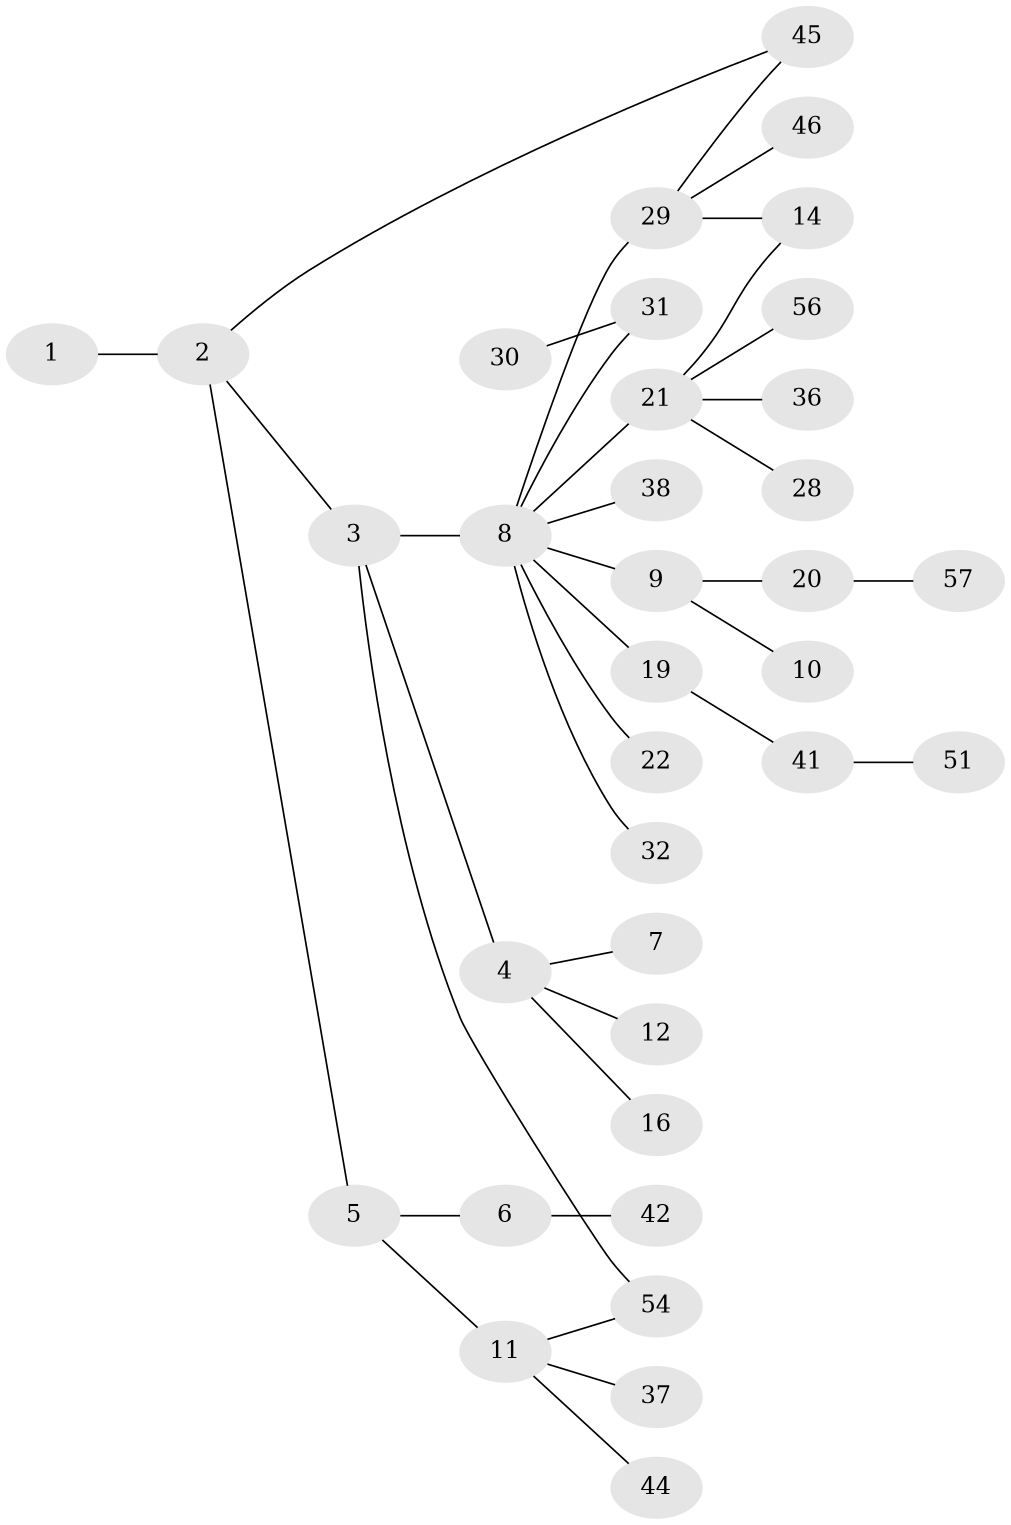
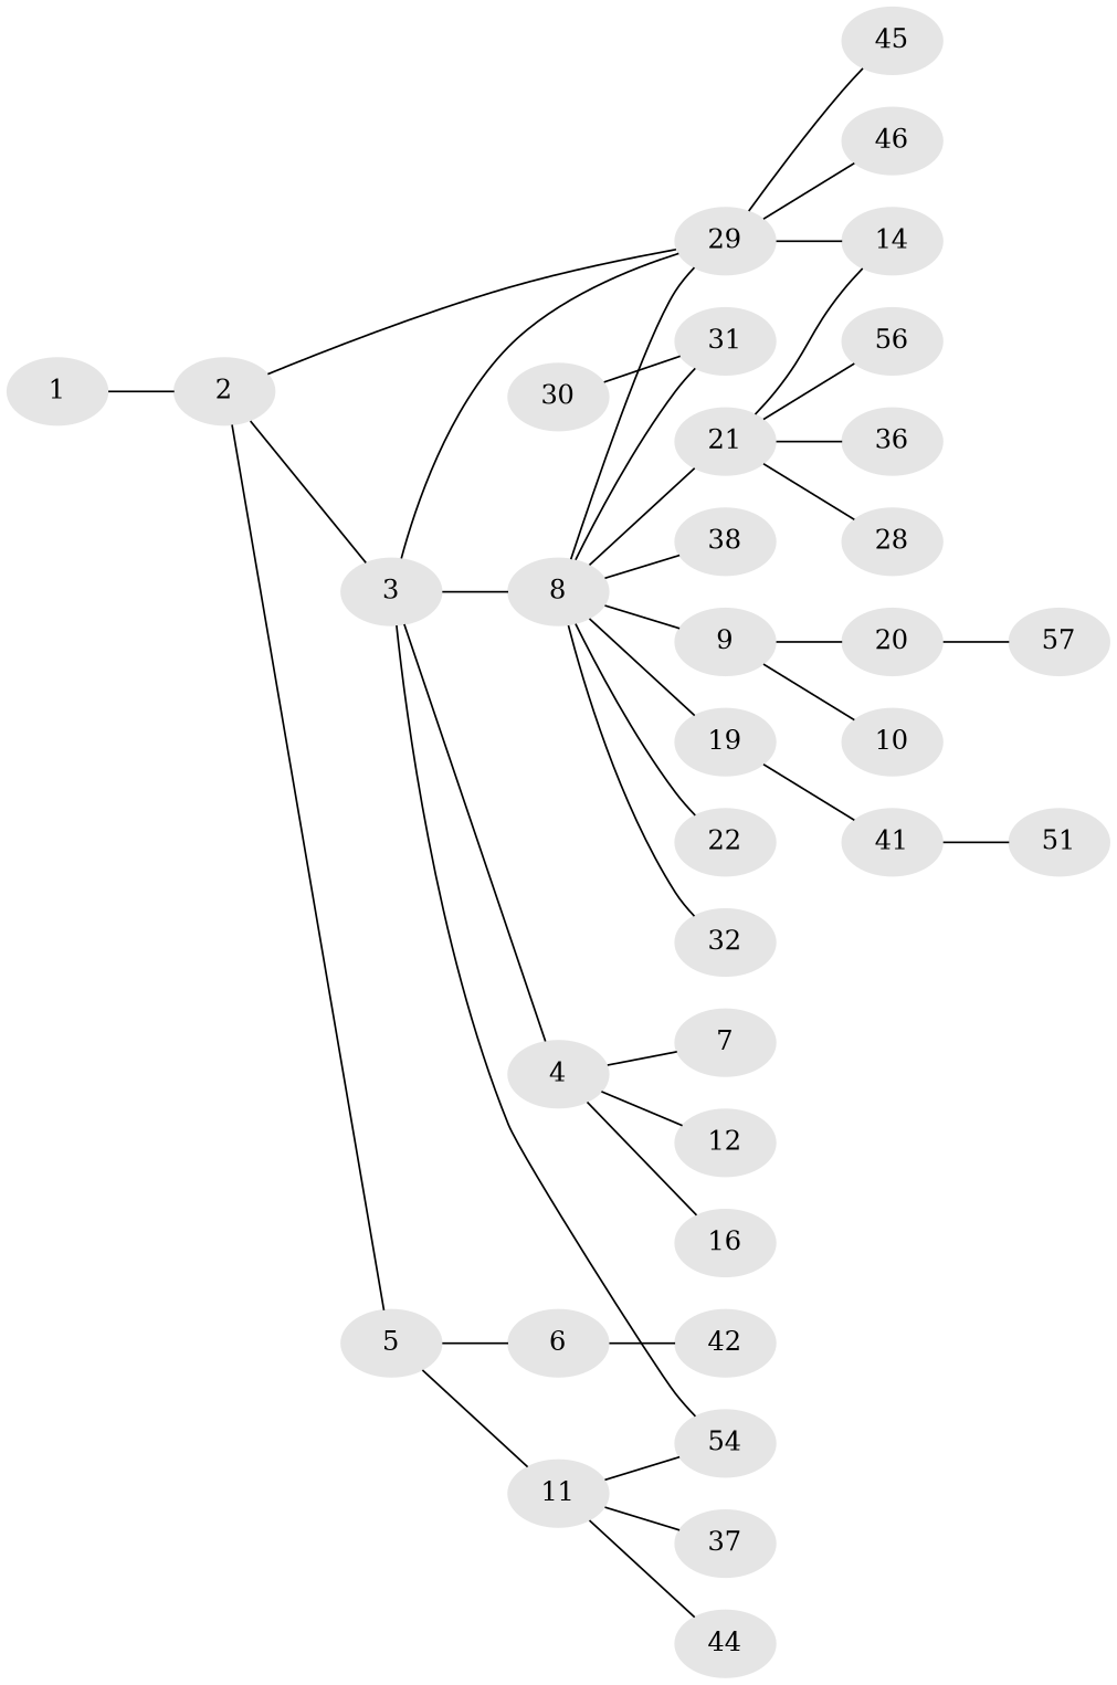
  graph {
    rankdir=LR
    node [color=gray90 style=filled]
    2 [super="+15"]
    3 [super="+25"]
    5
    29 [super="+59+58+40"]
    1
    4
    8 [super="+13+14"]
    54 [super="+70"]
    7 [super="+27"]
    12 [super="+24+39"]
    16
    6
    11 [super="+18+17"]
    n14 [label=14]
    45
    46
    9 [super="+35"]
    19
    21 [super="+26"]
    22
    31 [super="+53"]
    32
    38
    42
    37
    44
    10 [super="+67+52"]
    20
    41 [super="+47"]
    36
    28
    56
    57
    51
    30 [super="+65"]
    2 -- 3
    2 -- 5
-   2 -- 45
+   2 -- 29
+   3 -- 29
    3 -- 4
    3 -- 8
    3 -- 54
    5 -- 6
    5 -- 11
    29 -- n14
    29 -- 45
    29 -- 46
    1 -- 2
    4 -- 7
    4 -- 12
    4 -- 16
    8 -- 29
    8 -- 9
    8 -- 19
    8 -- 21
    8 -- 22
    8 -- 31
    8 -- 32
    8 -- 38
    6 -- 42
    11 -- 54
    11 -- 37
    11 -- 44
    9 -- 10
    9 -- 20
    19 -- 41
    21 -- n14
    21 -- 36
    21 -- 28
    21 -- 56
    20 -- 57
    41 -- 51
    30 -- 31
  }
